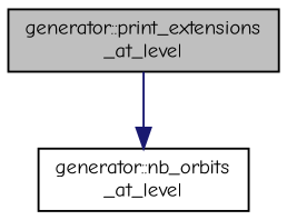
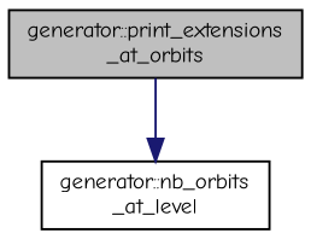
  digraph {
    rankdir=TB
    fontname="Comic Neue"
    node [color=black fontname="Comic Neue" fontsize=10 shape=record style=filled]
-   n1 [fillcolor=grey75 fontcolor=black height=0.2 label="generator::print_extensions\l_at_level" width=0.4]
+   n1 [fillcolor=grey75 fontcolor=black height=0.2 label="generator::print_extensions\l_at_orbits" width=0.4]
    n2 [fillcolor=white height=0.2 label="generator::nb_orbits\l_at_level" width=0.4]
    n1 -> n2 [color=midnightblue fontname="Comic Neue" fontsize=10 labelfontname=Helvetica labelfontsize=10 style=solid]
  }
